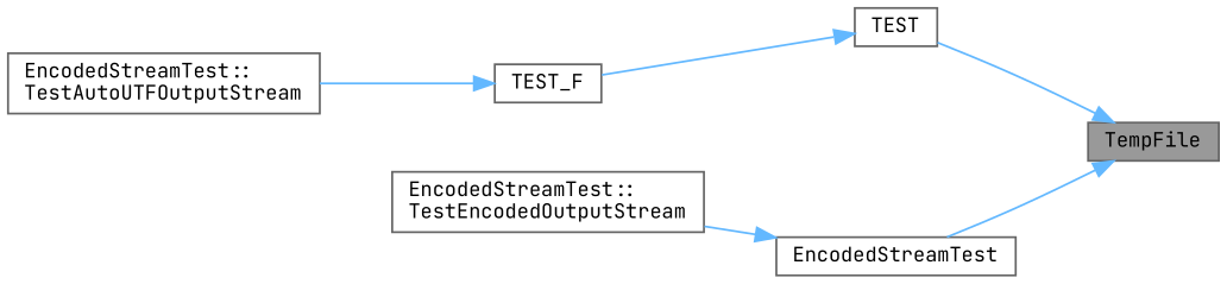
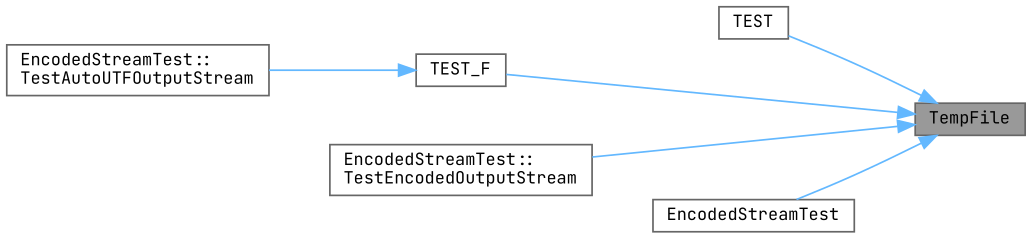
  digraph {
    fontname="JetBrains Mono"
    rankdir=RL
    node [color=grey40 fillcolor=white fontname="JetBrains Mono" fontsize=10 shape=box style=filled]
    edge [color=steelblue1 dir=back fontname="JetBrains Mono" fontsize=10 labelfontname=Helvetica labelfontsize=10 style=solid]
    n1 [color=gray40 fillcolor=grey60 fontcolor=black height=0.2 label=TempFile width=0.4]
    n2 [height=0.2 label=TEST width=0.4]
    n3 [height=0.2 label=TEST_F width=0.4]
    n4 [height=0.2 label="EncodedStreamTest::\lTestEncodedOutputStream" width=0.4]
    n5 [height=0.2 label=EncodedStreamTest width=0.4]
    n6 [height=0.2 label="EncodedStreamTest::\lTestAutoUTFOutputStream" width=0.4]
    n1 -> n2
-   n2 -> n3
-   n5 -> n4
+   n1 -> n3
+   n1 -> n4
    n1 -> n5
    n3 -> n6
  }
